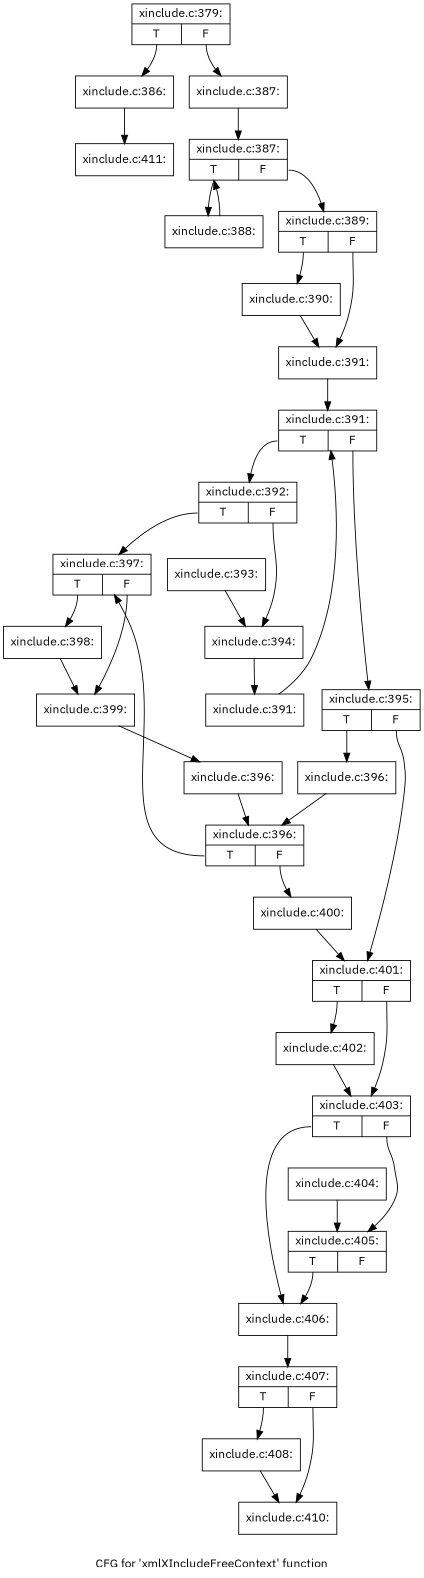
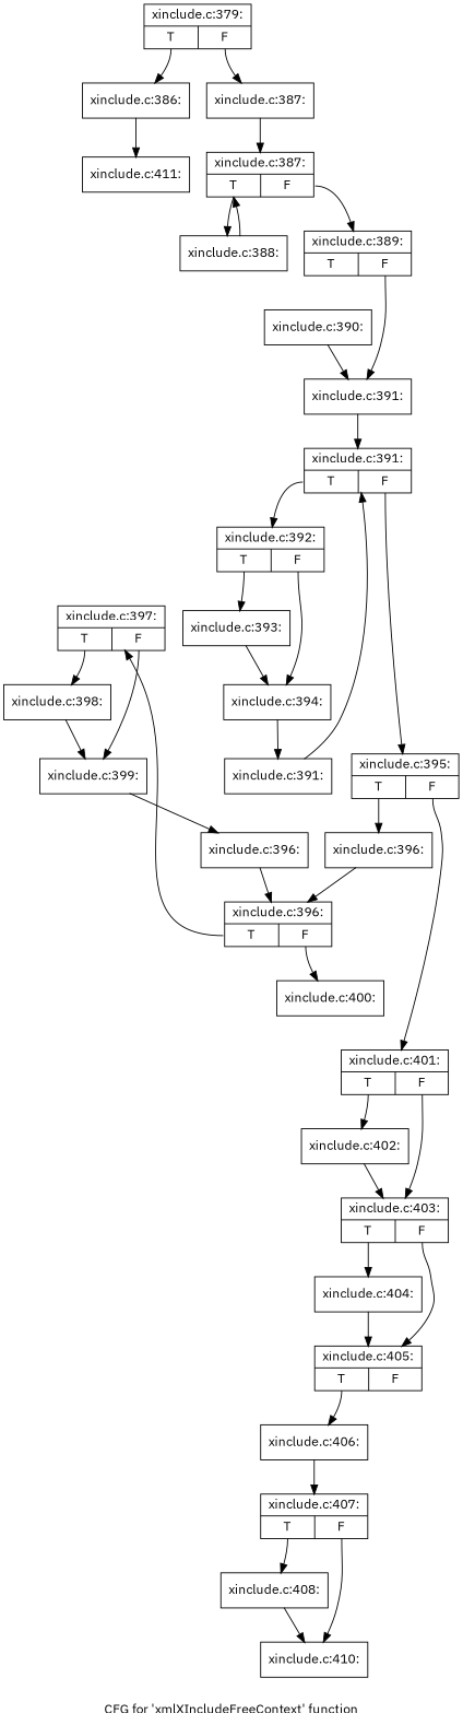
  digraph {
    fontname="IBM Plex Sans"
    label="CFG for 'xmlXIncludeFreeContext' function"
    node [fontname="IBM Plex Sans" shape=record]
    edge [fontname="IBM Plex Sans"]
    n1 [label="{xinclude.c:379:|{<s0>T|<s1>F}}"]
    n2 [label="{xinclude.c:386:}"]
    n3 [label="{xinclude.c:387:}"]
    n4 [label="{xinclude.c:411:}"]
    n5 [label="{xinclude.c:387:|{<s0>T|<s1>F}}"]
    n6 [label="{xinclude.c:388:}"]
    n7 [label="{xinclude.c:389:|{<s0>T|<s1>F}}"]
    n8 [label="{xinclude.c:390:}"]
    n9 [label="{xinclude.c:391:}"]
    n10 [label="{xinclude.c:391:|{<s0>T|<s1>F}}"]
    n11 [label="{xinclude.c:392:|{<s0>T|<s1>F}}"]
    n12 [label="{xinclude.c:395:|{<s0>T|<s1>F}}"]
    n13 [label="{xinclude.c:393:}"]
    n14 [label="{xinclude.c:394:}"]
    n15 [label="{xinclude.c:396:}"]
    n16 [label="{xinclude.c:401:|{<s0>T|<s1>F}}"]
    n17 [label="{xinclude.c:391:}"]
    n18 [label="{xinclude.c:396:|{<s0>T|<s1>F}}"]
    n19 [label="{xinclude.c:402:}"]
    n20 [label="{xinclude.c:403:|{<s0>T|<s1>F}}"]
    n21 [label="{xinclude.c:397:|{<s0>T|<s1>F}}"]
    n22 [label="{xinclude.c:400:}"]
    n23 [label="{xinclude.c:404:}"]
    n24 [label="{xinclude.c:405:|{<s0>T|<s1>F}}"]
    n25 [label="{xinclude.c:398:}"]
    n26 [label="{xinclude.c:399:}"]
    n27 [label="{xinclude.c:396:}"]
    n28 [label="{xinclude.c:406:}"]
    n29 [label="{xinclude.c:407:|{<s0>T|<s1>F}}"]
    n30 [label="{xinclude.c:408:}"]
    n31 [label="{xinclude.c:410:}"]
    n1 -> n2 [tailport=s0]
    n1 -> n3 [tailport=s1]
    n2 -> n4
    n3 -> n5
    n5 -> n6 [tailport=s0]
    n5 -> n7 [tailport=s1]
    n6 -> n5
-   n7 -> n8 [tailport=s0]
    n7 -> n9 [tailport=s1]
    n8 -> n9
    n9 -> n10
    n10 -> n11 [tailport=s0]
    n10 -> n12 [tailport=s1]
-   n11 -> n21 [tailport=s0]
+   n11 -> n13 [tailport=s0]
    n11 -> n14 [tailport=s1]
    n12 -> n15 [tailport=s0]
    n12 -> n16 [tailport=s1]
    n13 -> n14
    n14 -> n17
    n15 -> n18
    n16 -> n19 [tailport=s0]
    n16 -> n20 [tailport=s1]
    n17 -> n10
    n18 -> n21 [tailport=s0]
    n18 -> n22 [tailport=s1]
    n19 -> n20
-   n20 -> n28 [tailport=s0]
+   n20 -> n23 [tailport=s0]
    n20 -> n24 [tailport=s1]
    n21 -> n25 [tailport=s0]
    n21 -> n26 [tailport=s1]
-   n22 -> n16
    n23 -> n24
    n24 -> n28 [tailport=s0]
    n25 -> n26
    n26 -> n27
    n27 -> n18
    n28 -> n29
    n29 -> n30 [tailport=s0]
    n29 -> n31 [tailport=s1]
    n30 -> n31
  }
